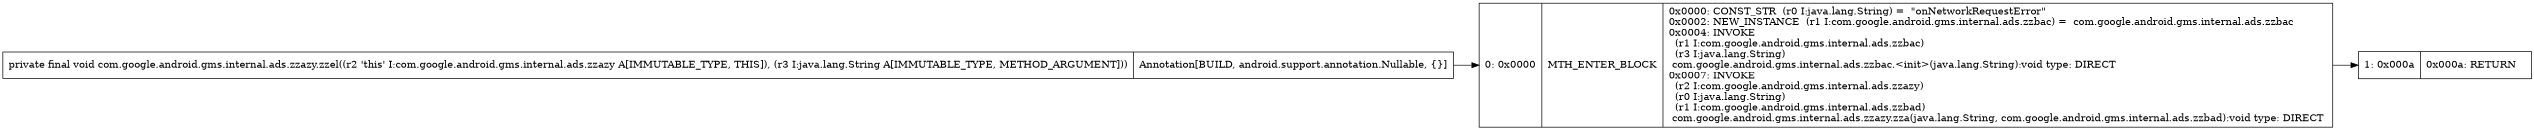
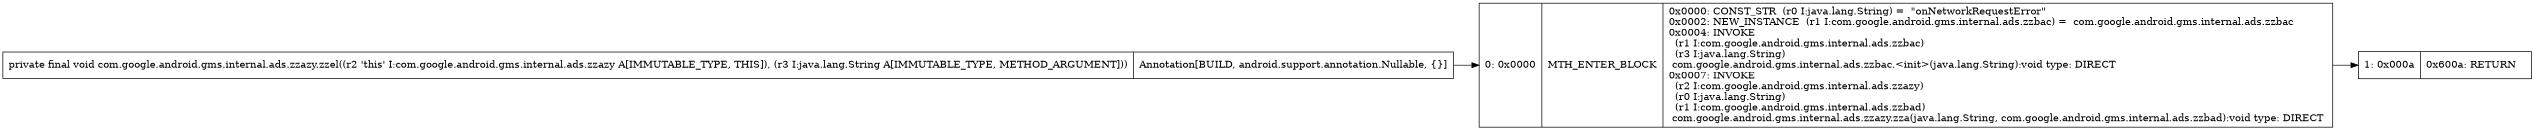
  digraph {
    rankdir=LR
    node [shape=record]
    n1 [label="{0\:\ 0x0000|MTH_ENTER_BLOCK\l|0x0000: CONST_STR  (r0 I:java.lang.String) =  \"onNetworkRequestError\" \l0x0002: NEW_INSTANCE  (r1 I:com.google.android.gms.internal.ads.zzbac) =  com.google.android.gms.internal.ads.zzbac \l0x0004: INVOKE  \l  (r1 I:com.google.android.gms.internal.ads.zzbac)\l  (r3 I:java.lang.String)\l com.google.android.gms.internal.ads.zzbac.\<init\>(java.lang.String):void type: DIRECT \l0x0007: INVOKE  \l  (r2 I:com.google.android.gms.internal.ads.zzazy)\l  (r0 I:java.lang.String)\l  (r1 I:com.google.android.gms.internal.ads.zzbad)\l com.google.android.gms.internal.ads.zzazy.zza(java.lang.String, com.google.android.gms.internal.ads.zzbad):void type: DIRECT \l}"]
-   n2 [label="{1\:\ 0x000a|0x000a: RETURN   \l}"]
+   n2 [label="{1\:\ 0x000a|0x600a: RETURN   \l}"]
    n3 [label="{private final void com.google.android.gms.internal.ads.zzazy.zzel((r2 'this' I:com.google.android.gms.internal.ads.zzazy A[IMMUTABLE_TYPE, THIS]), (r3 I:java.lang.String A[IMMUTABLE_TYPE, METHOD_ARGUMENT]))  | Annotation[BUILD, android.support.annotation.Nullable, \{\}]\l}"]
    n1 -> n2
    n3 -> n1
  }
